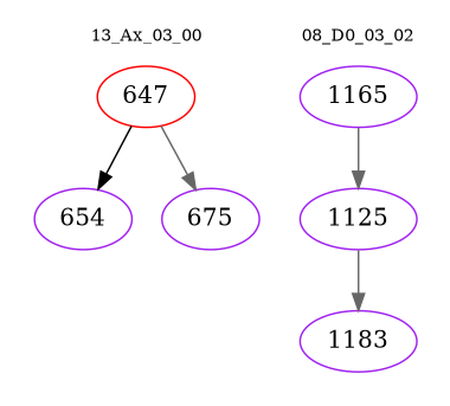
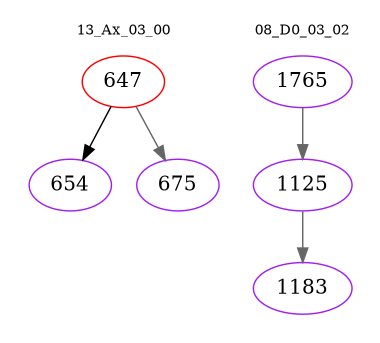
  digraph {
    node [color=purple]
    edge [color=gray40]
    n1 [label=654]
    n2 [color=red label=647]
    n3 [label=675]
-   n4 [label=1165]
+   n4 [label=1765]
    n5 [label=1125]
    n6 [label=1183]
    subgraph cluster_1 {
      color=white
      fontsize=10
      label="13_Ax_03_00"
      n1
      n2
      n3
    }
    subgraph cluster_2 {
      color=white
      fontsize=10
      label="08_D0_03_02"
      n4
      n5
      n6
    }
    n2 -> n1 [color=black]
    n2 -> n3
    n4 -> n5
    n5 -> n6
  }
